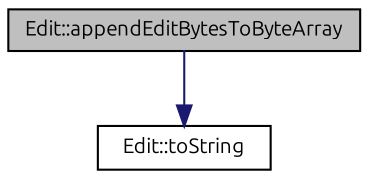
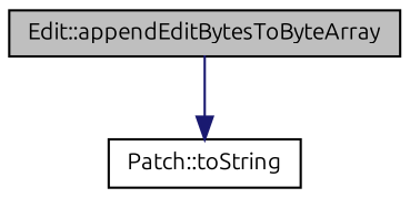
  digraph {
    rankdir=TB
    fontname=Ubuntu
    node [color=black fontname=Ubuntu fontsize=10 shape=record style=filled]
    n1 [fillcolor=grey75 fontcolor=black height=0.2 label="Edit::appendEditBytesToByteArray" width=0.4]
-   n2 [fillcolor=white height=0.2 label="Edit::toString" width=0.4]
+   n2 [fillcolor=white height=0.2 label="Patch::toString" width=0.4]
    n1 -> n2 [color=midnightblue fontname=Ubuntu fontsize=10 labelfontname="FreeSans.ttf" labelfontsize=10 style=solid]
  }
